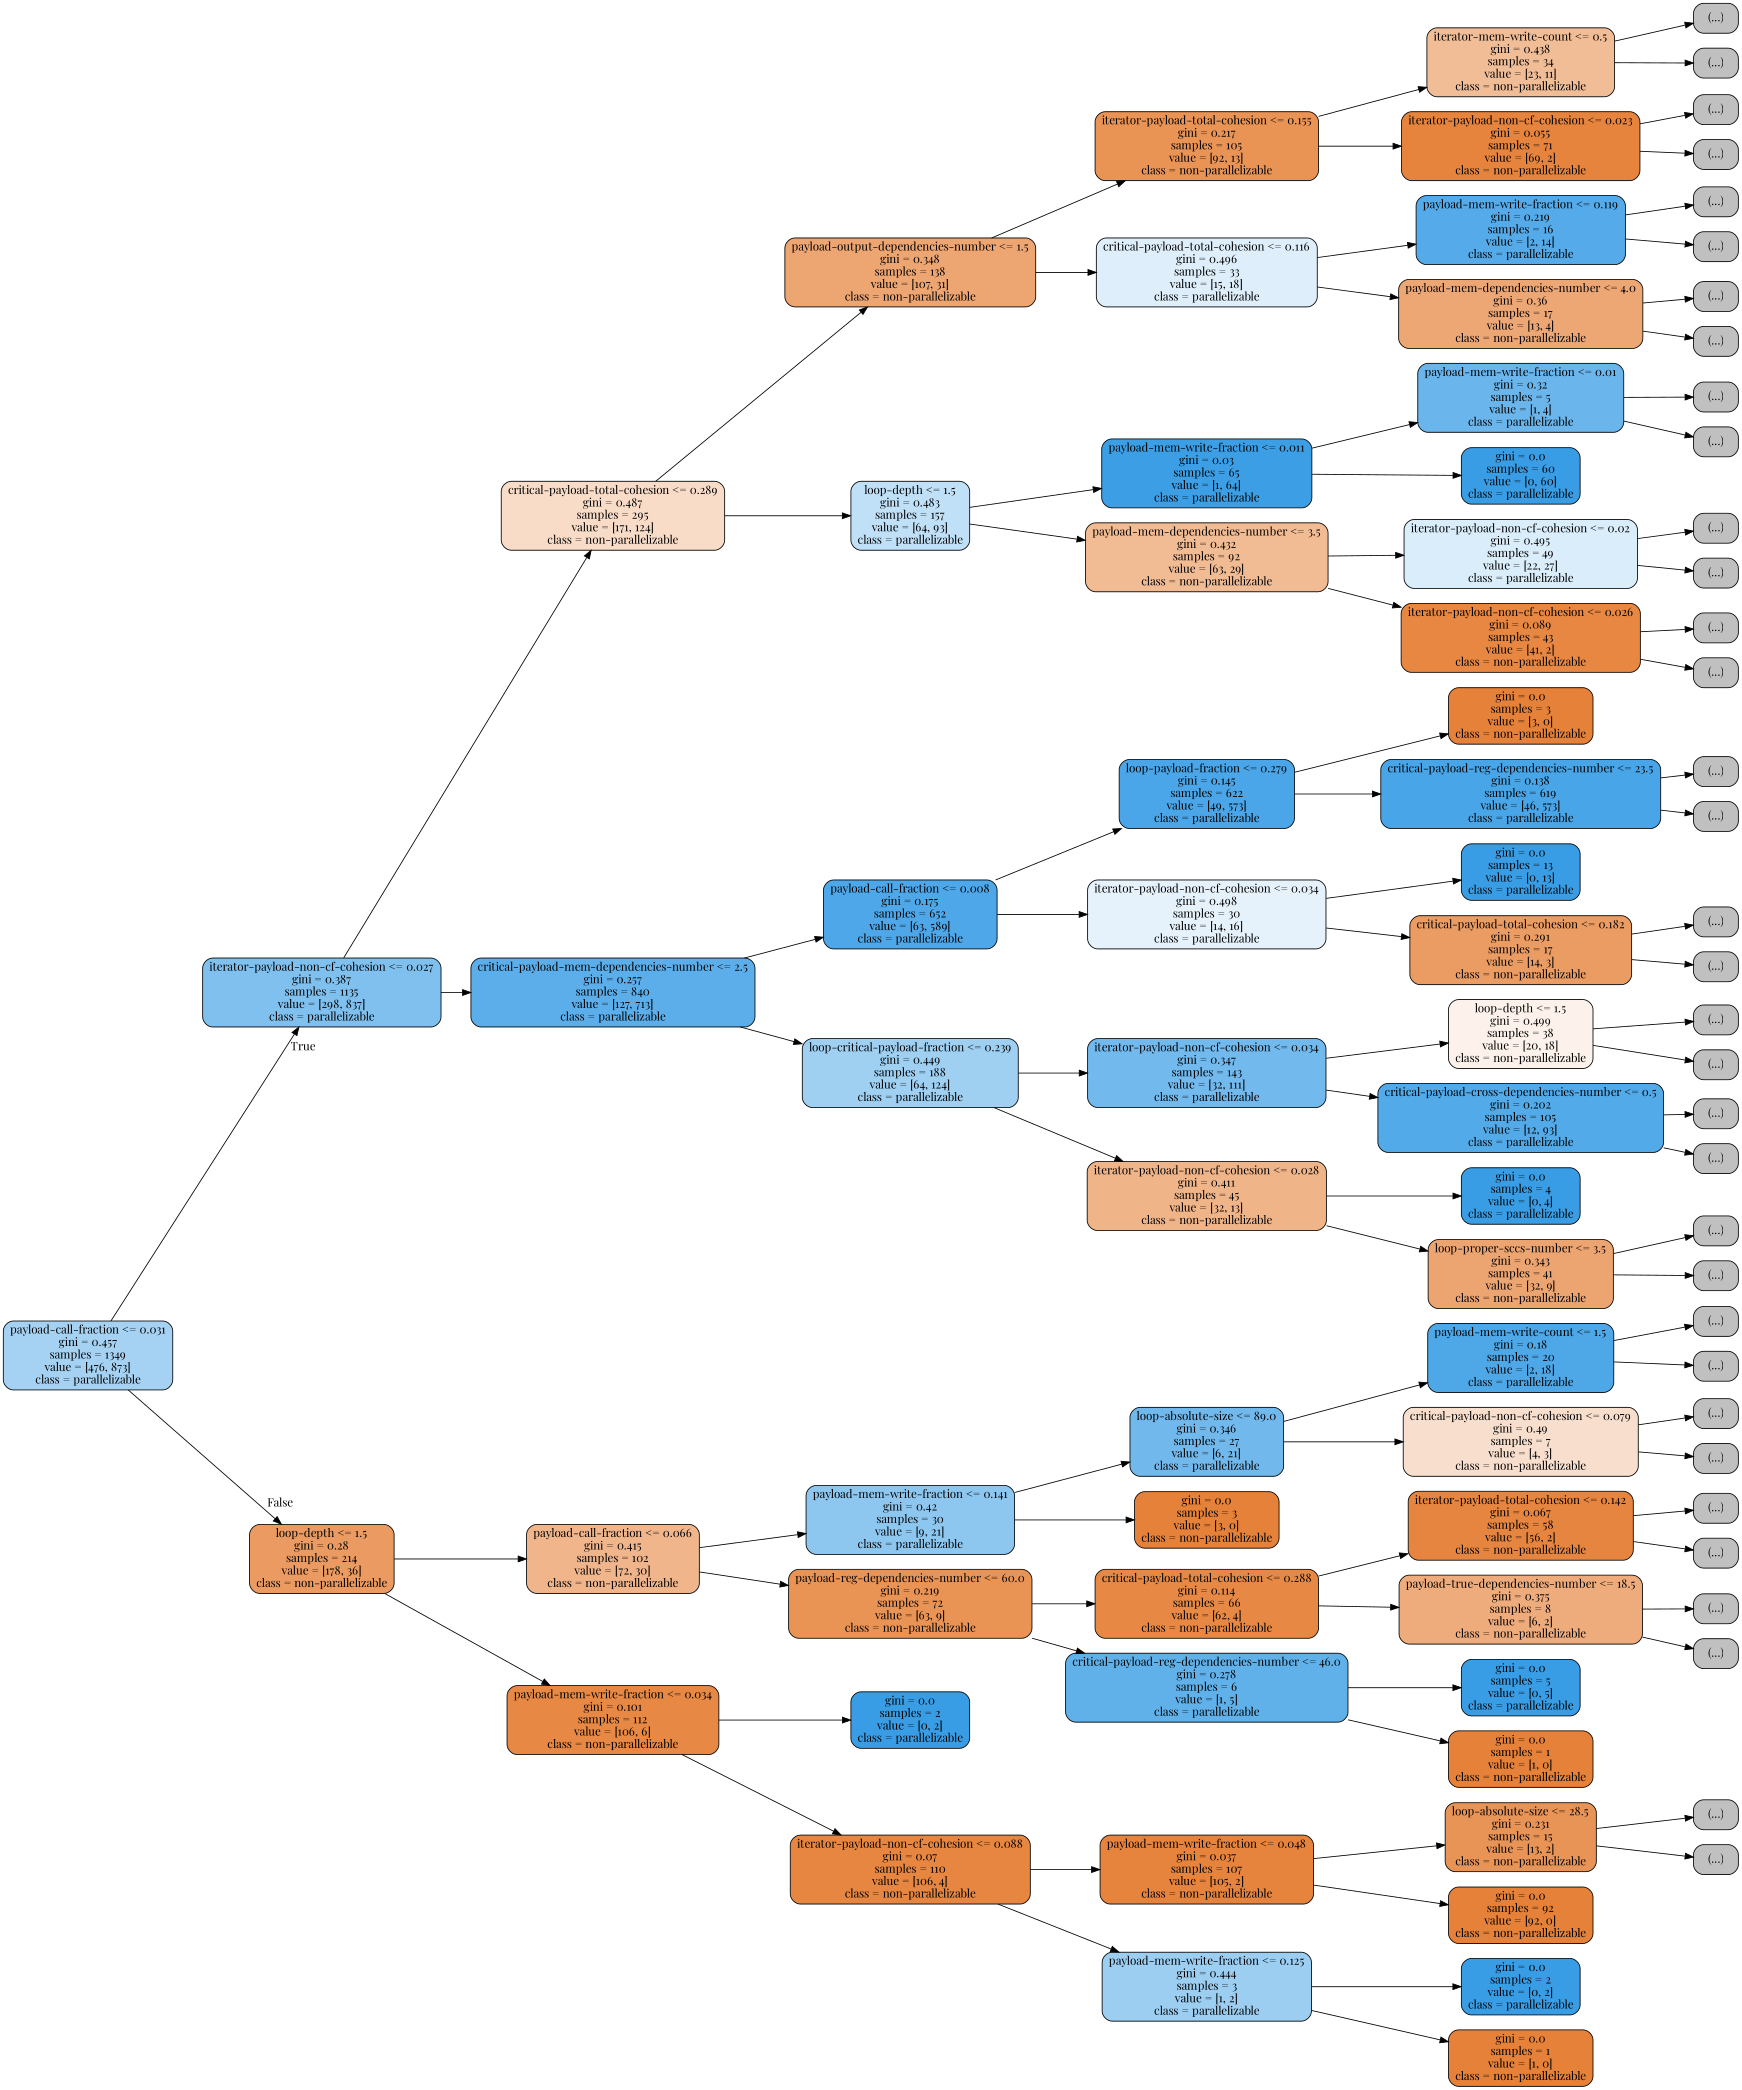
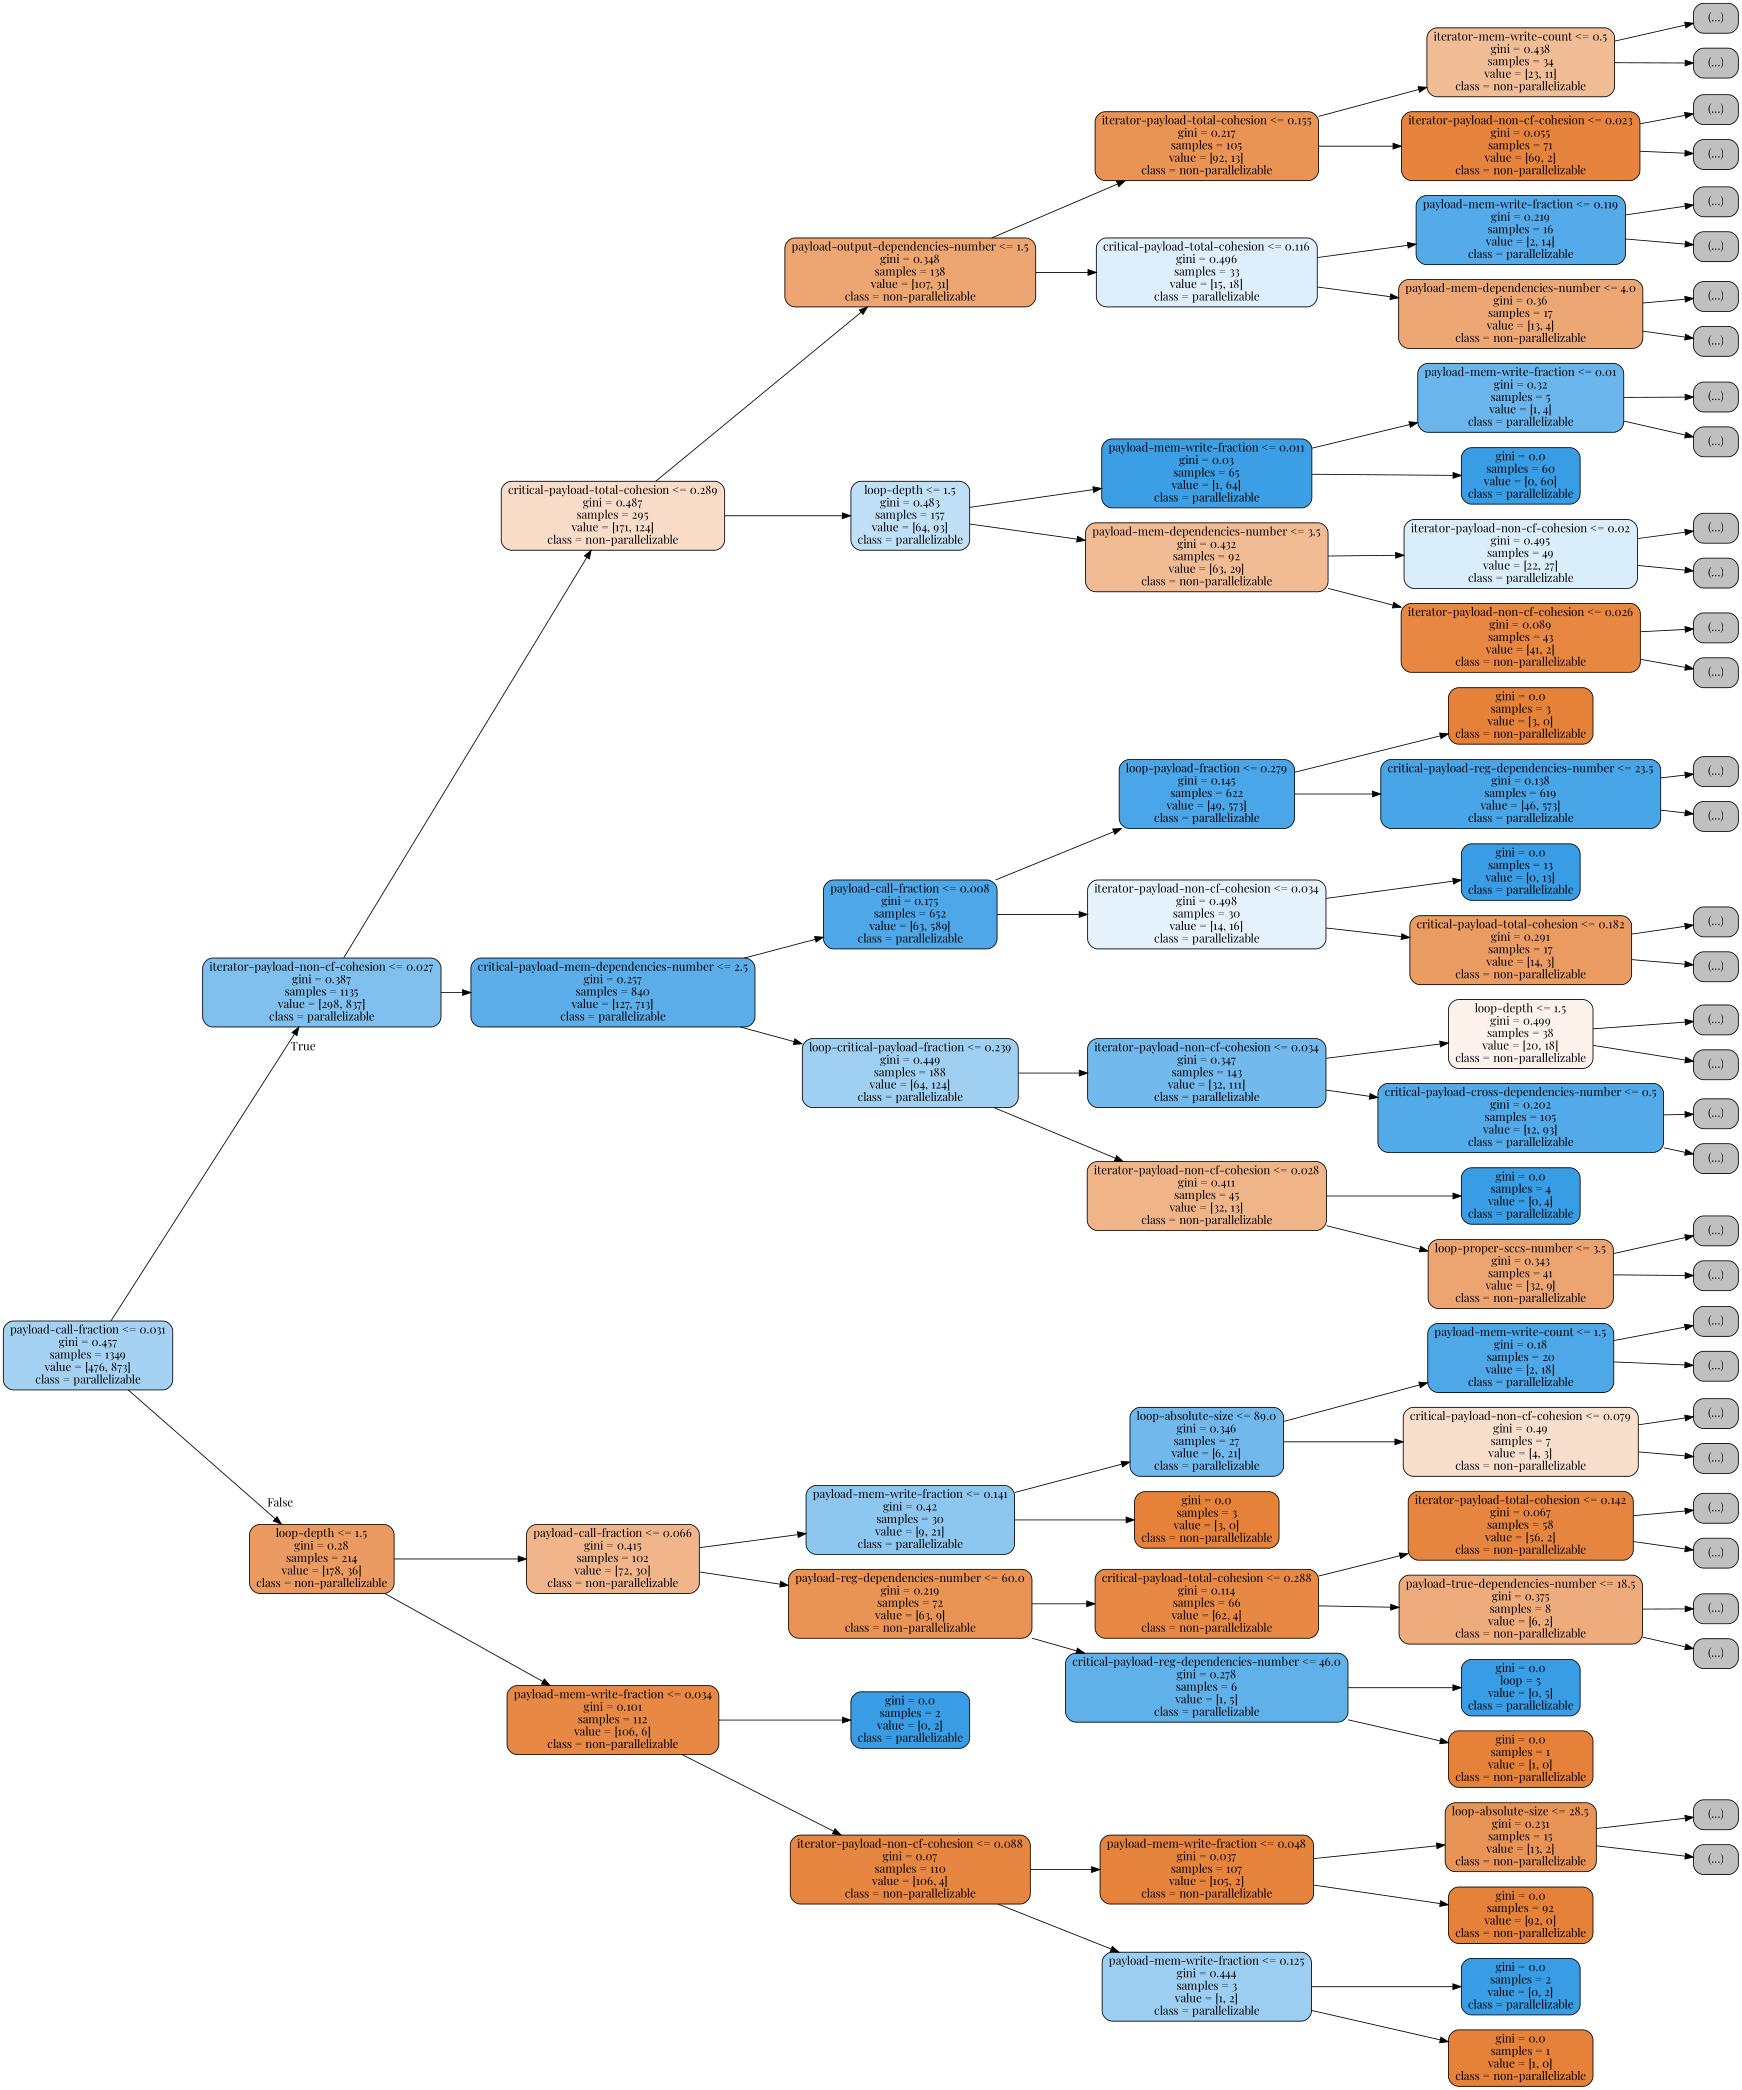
  digraph {
    rankdir=LR
    fontname="Playfair Display"
    node [color=black fillcolor="#C0C0C0" fontname="Playfair Display" shape=box style="filled, rounded"]
    edge [fontname="Playfair Display"]
    n1 [fillcolor="#399de574" label="payload-call-fraction <= 0.031\ngini = 0.457\nsamples = 1349\nvalue = [476, 873]\nclass = parallelizable"]
    n2 [fillcolor="#399de5a4" label="iterator-payload-non-cf-cohesion <= 0.027\ngini = 0.387\nsamples = 1135\nvalue = [298, 837]\nclass = parallelizable"]
    n3 [fillcolor="#e58139cb" label="loop-depth <= 1.5\ngini = 0.28\nsamples = 214\nvalue = [178, 36]\nclass = non-parallelizable"]
    n4 [fillcolor="#e5813946" label="critical-payload-total-cohesion <= 0.289\ngini = 0.487\nsamples = 295\nvalue = [171, 124]\nclass = non-parallelizable"]
    n5 [fillcolor="#399de5d2" label="critical-payload-mem-dependencies-number <= 2.5\ngini = 0.257\nsamples = 840\nvalue = [127, 713]\nclass = parallelizable"]
    n6 [fillcolor="#e58139b5" label="payload-output-dependencies-number <= 1.5\ngini = 0.348\nsamples = 138\nvalue = [107, 31]\nclass = non-parallelizable"]
    n7 [fillcolor="#399de550" label="loop-depth <= 1.5\ngini = 0.483\nsamples = 157\nvalue = [64, 93]\nclass = parallelizable"]
    n8 [fillcolor="#e58139db" label="iterator-payload-total-cohesion <= 0.155\ngini = 0.217\nsamples = 105\nvalue = [92, 13]\nclass = non-parallelizable"]
    n9 [fillcolor="#399de52a" label="critical-payload-total-cohesion <= 0.116\ngini = 0.496\nsamples = 33\nvalue = [15, 18]\nclass = parallelizable"]
    n10 [fillcolor="#e5813985" label="iterator-mem-write-count <= 0.5\ngini = 0.438\nsamples = 34\nvalue = [23, 11]\nclass = non-parallelizable"]
    n11 [fillcolor="#e58139f8" label="iterator-payload-non-cf-cohesion <= 0.023\ngini = 0.055\nsamples = 71\nvalue = [69, 2]\nclass = non-parallelizable"]
    n12 [label="(...)"]
    n13 [label="(...)"]
    n14 [label="(...)"]
    n15 [label="(...)"]
    n16 [fillcolor="#399de5db" label="payload-mem-write-fraction <= 0.119\ngini = 0.219\nsamples = 16\nvalue = [2, 14]\nclass = parallelizable"]
    n17 [fillcolor="#e58139b1" label="payload-mem-dependencies-number <= 4.0\ngini = 0.36\nsamples = 17\nvalue = [13, 4]\nclass = non-parallelizable"]
    n18 [label="(...)"]
    n19 [label="(...)"]
    n20 [label="(...)"]
    n21 [label="(...)"]
    n22 [fillcolor="#399de5fb" label="payload-mem-write-fraction <= 0.011\ngini = 0.03\nsamples = 65\nvalue = [1, 64]\nclass = parallelizable"]
    n23 [fillcolor="#e581398a" label="payload-mem-dependencies-number <= 3.5\ngini = 0.432\nsamples = 92\nvalue = [63, 29]\nclass = non-parallelizable"]
    n24 [fillcolor="#399de5bf" label="payload-mem-write-fraction <= 0.01\ngini = 0.32\nsamples = 5\nvalue = [1, 4]\nclass = parallelizable"]
    n25 [fillcolor="#399de5ff" label="gini = 0.0\nsamples = 60\nvalue = [0, 60]\nclass = parallelizable"]
    n26 [label="(...)"]
    n27 [label="(...)"]
    n28 [fillcolor="#399de52f" label="iterator-payload-non-cf-cohesion <= 0.02\ngini = 0.495\nsamples = 49\nvalue = [22, 27]\nclass = parallelizable"]
    n29 [fillcolor="#e58139f3" label="iterator-payload-non-cf-cohesion <= 0.026\ngini = 0.089\nsamples = 43\nvalue = [41, 2]\nclass = non-parallelizable"]
    n30 [label="(...)"]
    n31 [label="(...)"]
    n32 [label="(...)"]
    n33 [label="(...)"]
    n34 [fillcolor="#399de5e4" label="payload-call-fraction <= 0.008\ngini = 0.175\nsamples = 652\nvalue = [63, 589]\nclass = parallelizable"]
    n35 [fillcolor="#399de57b" label="loop-critical-payload-fraction <= 0.239\ngini = 0.449\nsamples = 188\nvalue = [64, 124]\nclass = parallelizable"]
    n36 [fillcolor="#399de5e9" label="loop-payload-fraction <= 0.279\ngini = 0.145\nsamples = 622\nvalue = [49, 573]\nclass = parallelizable"]
    n37 [fillcolor="#399de520" label="iterator-payload-non-cf-cohesion <= 0.034\ngini = 0.498\nsamples = 30\nvalue = [14, 16]\nclass = parallelizable"]
    n38 [fillcolor="#e58139ff" label="gini = 0.0\nsamples = 3\nvalue = [3, 0]\nclass = non-parallelizable"]
    n39 [fillcolor="#399de5eb" label="critical-payload-reg-dependencies-number <= 23.5\ngini = 0.138\nsamples = 619\nvalue = [46, 573]\nclass = parallelizable"]
    n40 [label="(...)"]
    n41 [label="(...)"]
    n42 [fillcolor="#399de5ff" label="gini = 0.0\nsamples = 13\nvalue = [0, 13]\nclass = parallelizable"]
    n43 [fillcolor="#e58139c8" label="critical-payload-total-cohesion <= 0.182\ngini = 0.291\nsamples = 17\nvalue = [14, 3]\nclass = non-parallelizable"]
    n44 [label="(...)"]
    n45 [label="(...)"]
    n46 [fillcolor="#399de5b5" label="iterator-payload-non-cf-cohesion <= 0.034\ngini = 0.347\nsamples = 143\nvalue = [32, 111]\nclass = parallelizable"]
    n47 [fillcolor="#e5813997" label="iterator-payload-non-cf-cohesion <= 0.028\ngini = 0.411\nsamples = 45\nvalue = [32, 13]\nclass = non-parallelizable"]
    n48 [fillcolor="#e5813919" label="loop-depth <= 1.5\ngini = 0.499\nsamples = 38\nvalue = [20, 18]\nclass = non-parallelizable"]
    n49 [fillcolor="#399de5de" label="critical-payload-cross-dependencies-number <= 0.5\ngini = 0.202\nsamples = 105\nvalue = [12, 93]\nclass = parallelizable"]
    n50 [label="(...)"]
    n51 [label="(...)"]
    n52 [label="(...)"]
    n53 [label="(...)"]
    n54 [fillcolor="#399de5ff" label="gini = 0.0\nsamples = 4\nvalue = [0, 4]\nclass = parallelizable"]
    n55 [fillcolor="#e58139b7" label="loop-proper-sccs-number <= 3.5\ngini = 0.343\nsamples = 41\nvalue = [32, 9]\nclass = non-parallelizable"]
    n56 [label="(...)"]
    n57 [label="(...)"]
    n58 [fillcolor="#e5813995" label="payload-call-fraction <= 0.066\ngini = 0.415\nsamples = 102\nvalue = [72, 30]\nclass = non-parallelizable"]
    n59 [fillcolor="#e58139f1" label="payload-mem-write-fraction <= 0.034\ngini = 0.101\nsamples = 112\nvalue = [106, 6]\nclass = non-parallelizable"]
    n60 [fillcolor="#399de592" label="payload-mem-write-fraction <= 0.141\ngini = 0.42\nsamples = 30\nvalue = [9, 21]\nclass = parallelizable"]
    n61 [fillcolor="#e58139db" label="payload-reg-dependencies-number <= 60.0\ngini = 0.219\nsamples = 72\nvalue = [63, 9]\nclass = non-parallelizable"]
    n62 [fillcolor="#399de5b6" label="loop-absolute-size <= 89.0\ngini = 0.346\nsamples = 27\nvalue = [6, 21]\nclass = parallelizable"]
    n63 [fillcolor="#e58139ff" label="gini = 0.0\nsamples = 3\nvalue = [3, 0]\nclass = non-parallelizable"]
    n64 [fillcolor="#399de5e3" label="payload-mem-write-count <= 1.5\ngini = 0.18\nsamples = 20\nvalue = [2, 18]\nclass = parallelizable"]
    n65 [fillcolor="#e5813940" label="critical-payload-non-cf-cohesion <= 0.079\ngini = 0.49\nsamples = 7\nvalue = [4, 3]\nclass = non-parallelizable"]
    n66 [label="(...)"]
    n67 [label="(...)"]
    n68 [label="(...)"]
    n69 [label="(...)"]
    n70 [fillcolor="#e58139ef" label="critical-payload-total-cohesion <= 0.288\ngini = 0.114\nsamples = 66\nvalue = [62, 4]\nclass = non-parallelizable"]
    n71 [fillcolor="#399de5cc" label="critical-payload-reg-dependencies-number <= 46.0\ngini = 0.278\nsamples = 6\nvalue = [1, 5]\nclass = parallelizable"]
    n72 [fillcolor="#e58139f6" label="iterator-payload-total-cohesion <= 0.142\ngini = 0.067\nsamples = 58\nvalue = [56, 2]\nclass = non-parallelizable"]
    n73 [fillcolor="#e58139aa" label="payload-true-dependencies-number <= 18.5\ngini = 0.375\nsamples = 8\nvalue = [6, 2]\nclass = non-parallelizable"]
    n74 [label="(...)"]
    n75 [label="(...)"]
    n76 [label="(...)"]
    n77 [label="(...)"]
-   n78 [fillcolor="#399de5ff" label="gini = 0.0\nsamples = 5\nvalue = [0, 5]\nclass = parallelizable"]
+   n78 [fillcolor="#399de5ff" label="gini = 0.0\nloop = 5\nvalue = [0, 5]\nclass = parallelizable"]
    n79 [fillcolor="#e58139ff" label="gini = 0.0\nsamples = 1\nvalue = [1, 0]\nclass = non-parallelizable"]
    n80 [fillcolor="#399de5ff" label="gini = 0.0\nsamples = 2\nvalue = [0, 2]\nclass = parallelizable"]
    n81 [fillcolor="#e58139f5" label="iterator-payload-non-cf-cohesion <= 0.088\ngini = 0.07\nsamples = 110\nvalue = [106, 4]\nclass = non-parallelizable"]
    n82 [fillcolor="#e58139fa" label="payload-mem-write-fraction <= 0.048\ngini = 0.037\nsamples = 107\nvalue = [105, 2]\nclass = non-parallelizable"]
    n83 [fillcolor="#399de57f" label="payload-mem-write-fraction <= 0.125\ngini = 0.444\nsamples = 3\nvalue = [1, 2]\nclass = parallelizable"]
    n84 [fillcolor="#e58139d8" label="loop-absolute-size <= 28.5\ngini = 0.231\nsamples = 15\nvalue = [13, 2]\nclass = non-parallelizable"]
    n85 [fillcolor="#e58139ff" label="gini = 0.0\nsamples = 92\nvalue = [92, 0]\nclass = non-parallelizable"]
    n86 [label="(...)"]
    n87 [label="(...)"]
    n88 [fillcolor="#399de5ff" label="gini = 0.0\nsamples = 2\nvalue = [0, 2]\nclass = parallelizable"]
    n89 [fillcolor="#e58139ff" label="gini = 0.0\nsamples = 1\nvalue = [1, 0]\nclass = non-parallelizable"]
    n1 -> n2 [headlabel=True labelangle=45 labeldistance=2.5]
    n1 -> n3 [headlabel=False labelangle=-45 labeldistance=2.5]
    n2 -> n4
    n2 -> n5
    n3 -> n58
    n3 -> n59
    n4 -> n6
    n4 -> n7
    n5 -> n34
    n5 -> n35
    n6 -> n8
    n6 -> n9
    n7 -> n22
    n7 -> n23
    n8 -> n10
    n8 -> n11
    n9 -> n16
    n9 -> n17
    n10 -> n12
    n10 -> n13
    n11 -> n14
    n11 -> n15
    n16 -> n18
    n16 -> n19
    n17 -> n20
    n17 -> n21
    n22 -> n24
    n22 -> n25
    n23 -> n28
    n23 -> n29
    n24 -> n26
    n24 -> n27
    n28 -> n30
    n28 -> n31
    n29 -> n32
    n29 -> n33
    n34 -> n36
    n34 -> n37
    n35 -> n46
    n35 -> n47
    n36 -> n38
    n36 -> n39
    n37 -> n42
    n37 -> n43
    n39 -> n40
    n39 -> n41
    n43 -> n44
    n43 -> n45
    n46 -> n48
    n46 -> n49
    n47 -> n54
    n47 -> n55
    n48 -> n50
    n48 -> n51
    n49 -> n52
    n49 -> n53
    n55 -> n56
    n55 -> n57
    n58 -> n60
    n58 -> n61
    n59 -> n80
    n59 -> n81
    n60 -> n62
    n60 -> n63
    n61 -> n70
    n61 -> n71
    n62 -> n64
    n62 -> n65
    n64 -> n66
    n64 -> n67
    n65 -> n68
    n65 -> n69
    n70 -> n72
    n70 -> n73
    n71 -> n78
    n71 -> n79
    n72 -> n74
    n72 -> n75
    n73 -> n76
    n73 -> n77
    n81 -> n82
    n81 -> n83
    n82 -> n84
    n82 -> n85
    n83 -> n88
    n83 -> n89
    n84 -> n86
    n84 -> n87
  }
